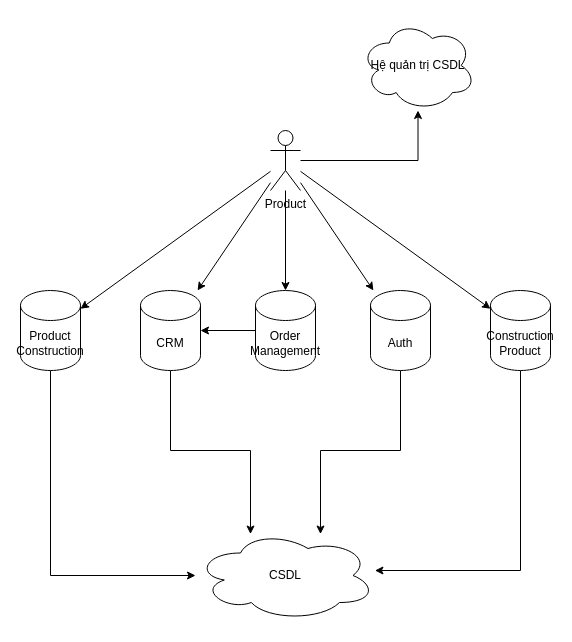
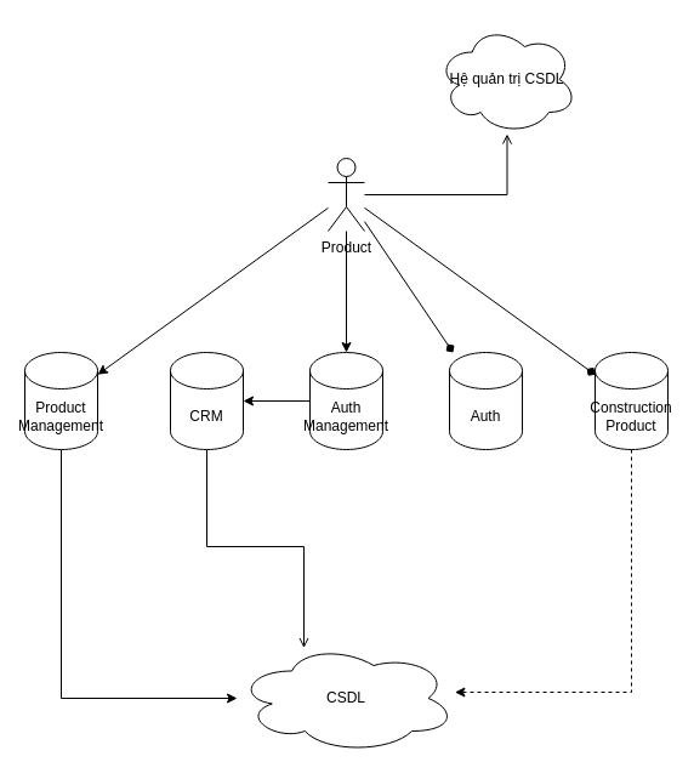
  <mxCell id="0" />
  <mxCell id="1" parent="0" />
- <mxCell id="2" style="edgeStyle=orthogonalEdgeStyle;rounded=0;orthogonalLoop=1;jettySize=auto;html=1;" edge="1" parent="1" source="3" target="19"><mxGeometry relative="1" as="geometry" /></mxCell>
+ <mxCell id="2" style="edgeStyle=orthogonalEdgeStyle;rounded=0;orthogonalLoop=1;jettySize=auto;html=1;endArrow=open;" edge="1" parent="1" source="3" target="19"><mxGeometry relative="1" as="geometry" /></mxCell>
  <mxCell id="3" value="Product" style="shape=umlActor;verticalLabelPosition=bottom;verticalAlign=top;html=1;outlineConnect=0;" vertex="1" parent="1"><mxGeometry x="270" y="130" width="30" height="60" as="geometry" /></mxCell>
  <mxCell id="4" style="edgeStyle=orthogonalEdgeStyle;rounded=0;orthogonalLoop=1;jettySize=auto;html=1;" edge="1" parent="1" source="5" target="20"><mxGeometry relative="1" as="geometry"><Array as="points"><mxPoint x="50" y="575" /></Array></mxGeometry></mxCell>
- <mxCell id="5" value="Product&lt;div&gt;Construction&lt;/div&gt;" style="shape=cylinder3;whiteSpace=wrap;html=1;boundedLbl=1;backgroundOutline=1;size=15;" vertex="1" parent="1"><mxGeometry x="20" y="290" width="60" height="80" as="geometry" /></mxCell>
- <mxCell id="6" style="edgeStyle=orthogonalEdgeStyle;rounded=0;orthogonalLoop=1;jettySize=auto;html=1;" edge="1" parent="1" source="7" target="20"><mxGeometry relative="1" as="geometry"><Array as="points"><mxPoint x="170" y="450" /><mxPoint x="250" y="450" /></Array></mxGeometry></mxCell>
+ <mxCell id="5" value="Product&lt;div&gt;Management&lt;/div&gt;" style="shape=cylinder3;whiteSpace=wrap;html=1;boundedLbl=1;backgroundOutline=1;size=15;" vertex="1" parent="1"><mxGeometry x="20" y="290" width="60" height="80" as="geometry" /></mxCell>
+ <mxCell id="6" style="edgeStyle=orthogonalEdgeStyle;rounded=0;orthogonalLoop=1;jettySize=auto;html=1;endArrow=open;" edge="1" parent="1" source="7" target="20"><mxGeometry relative="1" as="geometry"><Array as="points"><mxPoint x="170" y="450" /><mxPoint x="250" y="450" /></Array></mxGeometry></mxCell>
  <mxCell id="7" value="CRM" style="shape=cylinder3;whiteSpace=wrap;html=1;boundedLbl=1;backgroundOutline=1;size=15;" vertex="1" parent="1"><mxGeometry x="140" y="290" width="60" height="80" as="geometry" /></mxCell>
  <mxCell id="8" style="edgeStyle=orthogonalEdgeStyle;rounded=0;orthogonalLoop=1;jettySize=auto;html=1;" edge="1" parent="1" source="9" target="7"><mxGeometry relative="1" as="geometry" /></mxCell>
- <mxCell id="9" value="Order&lt;div&gt;Management&lt;/div&gt;" style="shape=cylinder3;whiteSpace=wrap;html=1;boundedLbl=1;backgroundOutline=1;size=15;" vertex="1" parent="1"><mxGeometry x="255" y="290" width="60" height="80" as="geometry" /></mxCell>
- <mxCell id="10" style="edgeStyle=orthogonalEdgeStyle;rounded=0;orthogonalLoop=1;jettySize=auto;html=1;" edge="1" parent="1" source="11" target="20"><mxGeometry relative="1" as="geometry"><Array as="points"><mxPoint x="400" y="450" /><mxPoint x="320" y="450" /></Array></mxGeometry></mxCell>
+ <mxCell id="9" value="Auth&lt;div&gt;Management&lt;/div&gt;" style="shape=cylinder3;whiteSpace=wrap;html=1;boundedLbl=1;backgroundOutline=1;size=15;" vertex="1" parent="1"><mxGeometry x="255" y="290" width="60" height="80" as="geometry" /></mxCell>
  <mxCell id="11" value="Auth" style="shape=cylinder3;whiteSpace=wrap;html=1;boundedLbl=1;backgroundOutline=1;size=15;" vertex="1" parent="1"><mxGeometry x="370" y="290" width="60" height="80" as="geometry" /></mxCell>
- <mxCell id="12" style="edgeStyle=orthogonalEdgeStyle;rounded=0;orthogonalLoop=1;jettySize=auto;html=1;" edge="1" parent="1" source="13" target="20"><mxGeometry relative="1" as="geometry"><Array as="points"><mxPoint x="520" y="570" /></Array></mxGeometry></mxCell>
+ <mxCell id="12" style="edgeStyle=orthogonalEdgeStyle;rounded=0;orthogonalLoop=1;jettySize=auto;html=1;dashed=1;" edge="1" parent="1" source="13" target="20"><mxGeometry relative="1" as="geometry"><Array as="points"><mxPoint x="520" y="570" /></Array></mxGeometry></mxCell>
  <mxCell id="13" value="Construction&lt;div&gt;Product&lt;/div&gt;" style="shape=cylinder3;whiteSpace=wrap;html=1;boundedLbl=1;backgroundOutline=1;size=15;" vertex="1" parent="1"><mxGeometry x="490" y="290" width="60" height="80" as="geometry" /></mxCell>
  <mxCell id="14" value="" style="endArrow=classic;html=1;rounded=0;" edge="1" parent="1" source="3" target="5"><mxGeometry width="50" height="50" relative="1" as="geometry"><mxPoint x="280" y="230" as="sourcePoint" /><mxPoint x="330" y="180" as="targetPoint" /></mxGeometry></mxCell>
- <mxCell id="15" value="" style="endArrow=classic;html=1;rounded=0;" edge="1" parent="1" source="3" target="7"><mxGeometry width="50" height="50" relative="1" as="geometry"><mxPoint x="280" y="230" as="sourcePoint" /><mxPoint x="330" y="180" as="targetPoint" /></mxGeometry></mxCell>
  <mxCell id="16" value="" style="endArrow=classic;html=1;rounded=0;" edge="1" parent="1" source="3" target="9"><mxGeometry width="50" height="50" relative="1" as="geometry"><mxPoint x="280" y="230" as="sourcePoint" /><mxPoint x="330" y="180" as="targetPoint" /></mxGeometry></mxCell>
- <mxCell id="17" value="" style="endArrow=classic;html=1;rounded=0;" edge="1" parent="1" source="3" target="11"><mxGeometry width="50" height="50" relative="1" as="geometry"><mxPoint x="280" y="230" as="sourcePoint" /><mxPoint x="330" y="180" as="targetPoint" /></mxGeometry></mxCell>
- <mxCell id="18" value="" style="endArrow=classic;html=1;rounded=0;" edge="1" parent="1" source="3" target="13"><mxGeometry width="50" height="50" relative="1" as="geometry"><mxPoint x="280" y="230" as="sourcePoint" /><mxPoint x="330" y="180" as="targetPoint" /></mxGeometry></mxCell>
+ <mxCell id="17" value="" style="endArrow=diamond;html=1;rounded=0;" edge="1" parent="1" source="3" target="11"><mxGeometry width="50" height="50" relative="1" as="geometry"><mxPoint x="280" y="230" as="sourcePoint" /><mxPoint x="330" y="180" as="targetPoint" /></mxGeometry></mxCell>
+ <mxCell id="18" value="" style="endArrow=diamond;html=1;rounded=0;" edge="1" parent="1" source="3" target="13"><mxGeometry width="50" height="50" relative="1" as="geometry"><mxPoint x="280" y="230" as="sourcePoint" /><mxPoint x="330" y="180" as="targetPoint" /></mxGeometry></mxCell>
  <mxCell id="19" value="Hệ quản trị CSDL" style="ellipse;shape=cloud;whiteSpace=wrap;html=1;" vertex="1" parent="1"><mxGeometry x="360" y="20" width="115" height="90" as="geometry" /></mxCell>
  <mxCell id="20" value="CSDL" style="ellipse;shape=cloud;whiteSpace=wrap;html=1;" vertex="1" parent="1"><mxGeometry x="195" y="530" width="180" height="90" as="geometry" /></mxCell>
